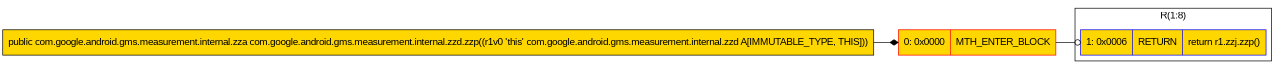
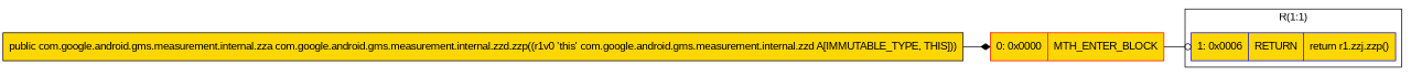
  digraph {
    rankdir=LR
    fontname="Liberation Sans"
    node [shape=record style=filled fillcolor=gold fontname="Liberation Sans"]
    edge [fontname="Liberation Sans"]
    n1 [color=blue label="{1\:\ 0x0006|RETURN\l|return r1.zzj.zzp()\l}"]
    n2 [color=red label="{0\:\ 0x0000|MTH_ENTER_BLOCK\l}"]
    n3 [label="{public com.google.android.gms.measurement.internal.zza com.google.android.gms.measurement.internal.zzd.zzp((r1v0 'this' com.google.android.gms.measurement.internal.zzd A[IMMUTABLE_TYPE, THIS])) }"]
    subgraph cluster_1 {
-     label="R(1:8)"
+     label="R(1:1)"
      n1
    }
    n2 -> n1 [arrowhead=odot]
    n3 -> n2 [arrowhead=diamond]
  }
